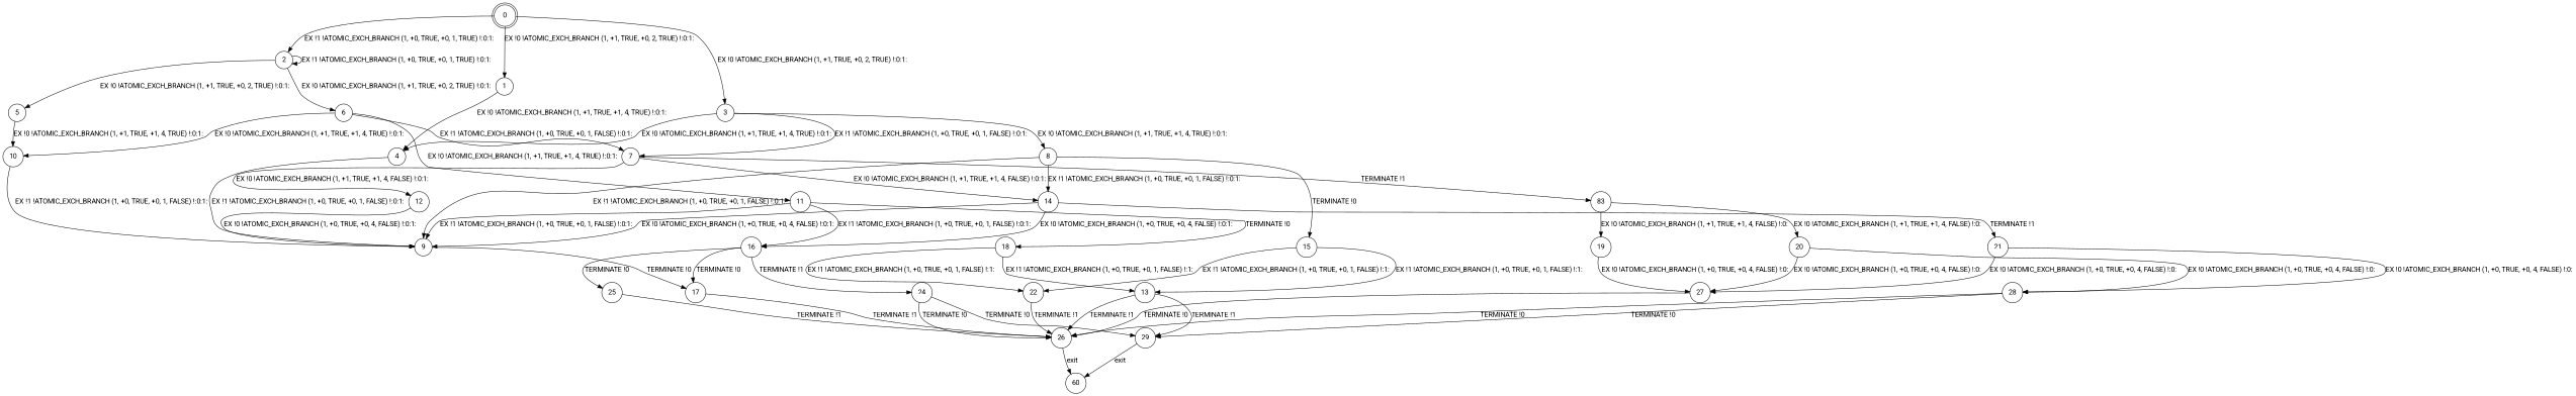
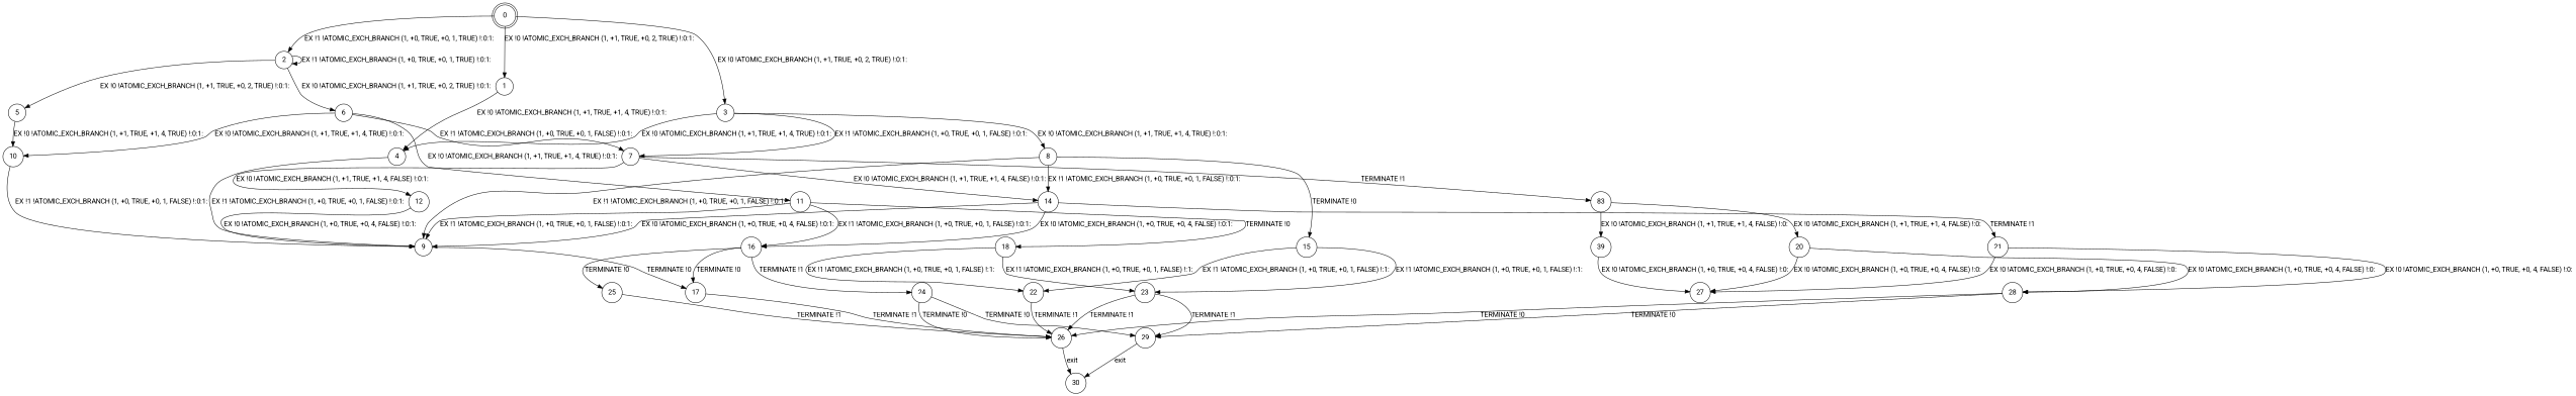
  digraph {
    fontname=Roboto
    node [fontname=Roboto shape=circle]
    edge [fontname=Roboto]
    0 [peripheries=2]
    1
    2
    3
    4
    5
    6
    7
    8
    9
    10
    11
    12
    n14 [label=83]
    14
    15
    17
    16
    18
-   19
+   19 [label=39]
    20
    21
    22
-   23 [label=13]
+   23
    24
    25
    26
    27
    28
    29
-   30 [label=60]
+   30
    0 -> 1 [label="EX !0 !ATOMIC_EXCH_BRANCH (1, +1, TRUE, +0, 2, TRUE) !:0:1:"]
    0 -> 2 [label="EX !1 !ATOMIC_EXCH_BRANCH (1, +0, TRUE, +0, 1, TRUE) !:0:1:"]
    0 -> 3 [label="EX !0 !ATOMIC_EXCH_BRANCH (1, +1, TRUE, +0, 2, TRUE) !:0:1:"]
    1 -> 4 [label="EX !0 !ATOMIC_EXCH_BRANCH (1, +1, TRUE, +1, 4, TRUE) !:0:1:"]
    2 -> 2 [label="EX !1 !ATOMIC_EXCH_BRANCH (1, +0, TRUE, +0, 1, TRUE) !:0:1:"]
    2 -> 5 [label="EX !0 !ATOMIC_EXCH_BRANCH (1, +1, TRUE, +0, 2, TRUE) !:0:1:"]
    2 -> 6 [label="EX !0 !ATOMIC_EXCH_BRANCH (1, +1, TRUE, +0, 2, TRUE) !:0:1:"]
    3 -> 4 [label="EX !0 !ATOMIC_EXCH_BRANCH (1, +1, TRUE, +1, 4, TRUE) !:0:1:"]
    3 -> 7 [label="EX !1 !ATOMIC_EXCH_BRANCH (1, +0, TRUE, +0, 1, FALSE) !:0:1:"]
    3 -> 8 [label="EX !0 !ATOMIC_EXCH_BRANCH (1, +1, TRUE, +1, 4, TRUE) !:0:1:"]
    4 -> 9 [label="EX !1 !ATOMIC_EXCH_BRANCH (1, +0, TRUE, +0, 1, FALSE) !:0:1:"]
    5 -> 10 [label="EX !0 !ATOMIC_EXCH_BRANCH (1, +1, TRUE, +1, 4, TRUE) !:0:1:"]
    6 -> 7 [label="EX !1 !ATOMIC_EXCH_BRANCH (1, +0, TRUE, +0, 1, FALSE) !:0:1:"]
    6 -> 10 [label="EX !0 !ATOMIC_EXCH_BRANCH (1, +1, TRUE, +1, 4, TRUE) !:0:1:"]
    6 -> 11 [label="EX !0 !ATOMIC_EXCH_BRANCH (1, +1, TRUE, +1, 4, TRUE) !:0:1:"]
    7 -> 12 [label="EX !0 !ATOMIC_EXCH_BRANCH (1, +1, TRUE, +1, 4, FALSE) !:0:1:"]
    7 -> n14 [label="TERMINATE !1"]
    7 -> 14 [label="EX !0 !ATOMIC_EXCH_BRANCH (1, +1, TRUE, +1, 4, FALSE) !:0:1:"]
    8 -> 9 [label="EX !1 !ATOMIC_EXCH_BRANCH (1, +0, TRUE, +0, 1, FALSE) !:0:1:"]
    8 -> 14 [label="EX !1 !ATOMIC_EXCH_BRANCH (1, +0, TRUE, +0, 1, FALSE) !:0:1:"]
    8 -> 15 [label="TERMINATE !0"]
    9 -> 17 [label="TERMINATE !0"]
    10 -> 9 [label="EX !1 !ATOMIC_EXCH_BRANCH (1, +0, TRUE, +0, 1, FALSE) !:0:1:"]
    11 -> 9 [label="EX !1 !ATOMIC_EXCH_BRANCH (1, +0, TRUE, +0, 1, FALSE) !:0:1:"]
    11 -> 16 [label="EX !1 !ATOMIC_EXCH_BRANCH (1, +0, TRUE, +0, 1, FALSE) !:0:1:"]
    11 -> 18 [label="TERMINATE !0"]
    12 -> 9 [label="EX !0 !ATOMIC_EXCH_BRANCH (1, +0, TRUE, +0, 4, FALSE) !:0:1:"]
    n14 -> 19 [label="EX !0 !ATOMIC_EXCH_BRANCH (1, +1, TRUE, +1, 4, FALSE) !:0:"]
    n14 -> 20 [label="EX !0 !ATOMIC_EXCH_BRANCH (1, +1, TRUE, +1, 4, FALSE) !:0:"]
    14 -> 9 [label="EX !0 !ATOMIC_EXCH_BRANCH (1, +0, TRUE, +0, 4, FALSE) !:0:1:"]
    14 -> 16 [label="EX !0 !ATOMIC_EXCH_BRANCH (1, +0, TRUE, +0, 4, FALSE) !:0:1:"]
    14 -> 21 [label="TERMINATE !1"]
    15 -> 22 [label="EX !1 !ATOMIC_EXCH_BRANCH (1, +0, TRUE, +0, 1, FALSE) !:1:"]
    15 -> 23 [label="EX !1 !ATOMIC_EXCH_BRANCH (1, +0, TRUE, +0, 1, FALSE) !:1:"]
    17 -> 26 [label="TERMINATE !1"]
    16 -> 17 [label="TERMINATE !0"]
    16 -> 24 [label="TERMINATE !1"]
    16 -> 25 [label="TERMINATE !0"]
    18 -> 22 [label="EX !1 !ATOMIC_EXCH_BRANCH (1, +0, TRUE, +0, 1, FALSE) !:1:"]
    18 -> 23 [label="EX !1 !ATOMIC_EXCH_BRANCH (1, +0, TRUE, +0, 1, FALSE) !:1:"]
    19 -> 27 [label="EX !0 !ATOMIC_EXCH_BRANCH (1, +0, TRUE, +0, 4, FALSE) !:0:"]
    20 -> 27 [label="EX !0 !ATOMIC_EXCH_BRANCH (1, +0, TRUE, +0, 4, FALSE) !:0:"]
    20 -> 28 [label="EX !0 !ATOMIC_EXCH_BRANCH (1, +0, TRUE, +0, 4, FALSE) !:0:"]
    21 -> 27 [label="EX !0 !ATOMIC_EXCH_BRANCH (1, +0, TRUE, +0, 4, FALSE) !:0:"]
    21 -> 28 [label="EX !0 !ATOMIC_EXCH_BRANCH (1, +0, TRUE, +0, 4, FALSE) !:0:"]
    22 -> 26 [label="TERMINATE !1"]
    23 -> 26 [label="TERMINATE !1"]
    23 -> 29 [label="TERMINATE !1"]
    24 -> 26 [label="TERMINATE !0"]
    24 -> 29 [label="TERMINATE !0"]
    25 -> 26 [label="TERMINATE !1"]
    26 -> 30 [label=exit]
-   27 -> 26 [label="TERMINATE !0"]
    28 -> 26 [label="TERMINATE !0"]
    28 -> 29 [label="TERMINATE !0"]
    29 -> 30 [label=exit]
  }
